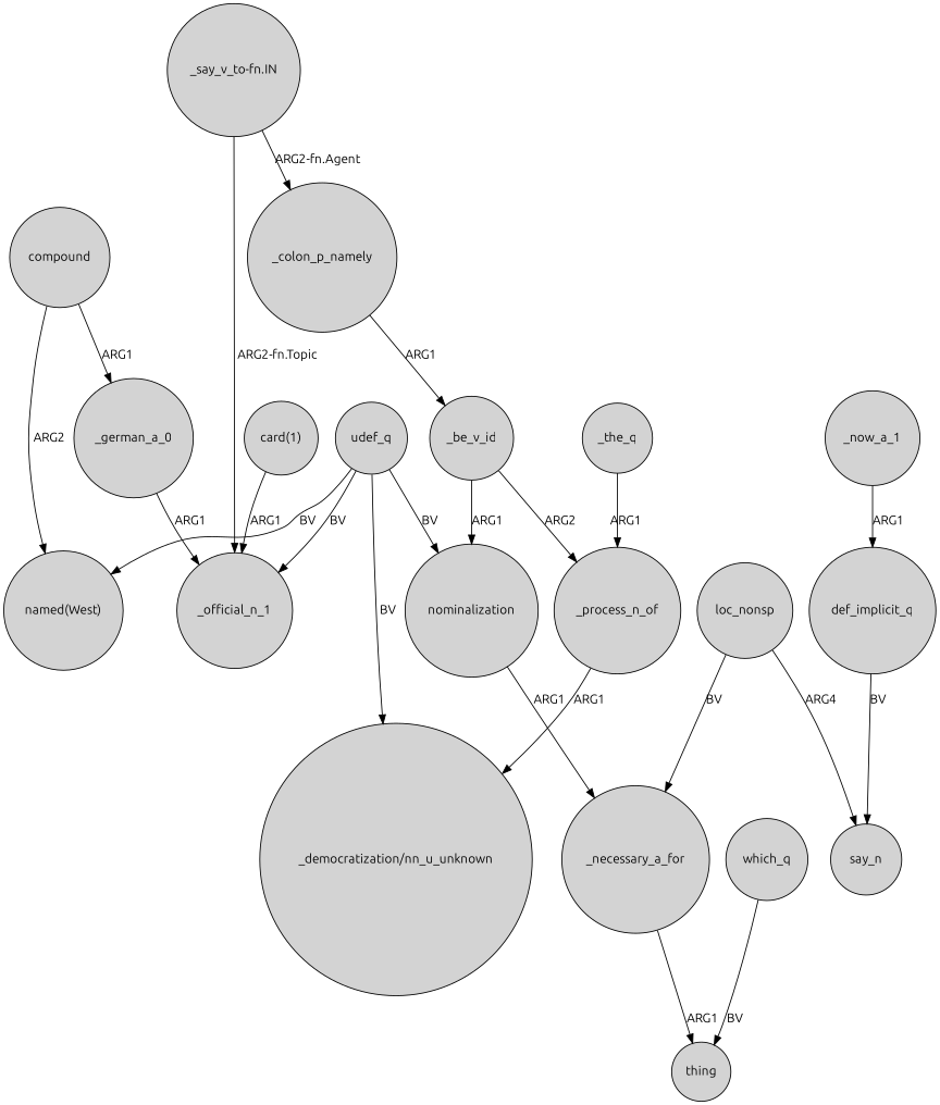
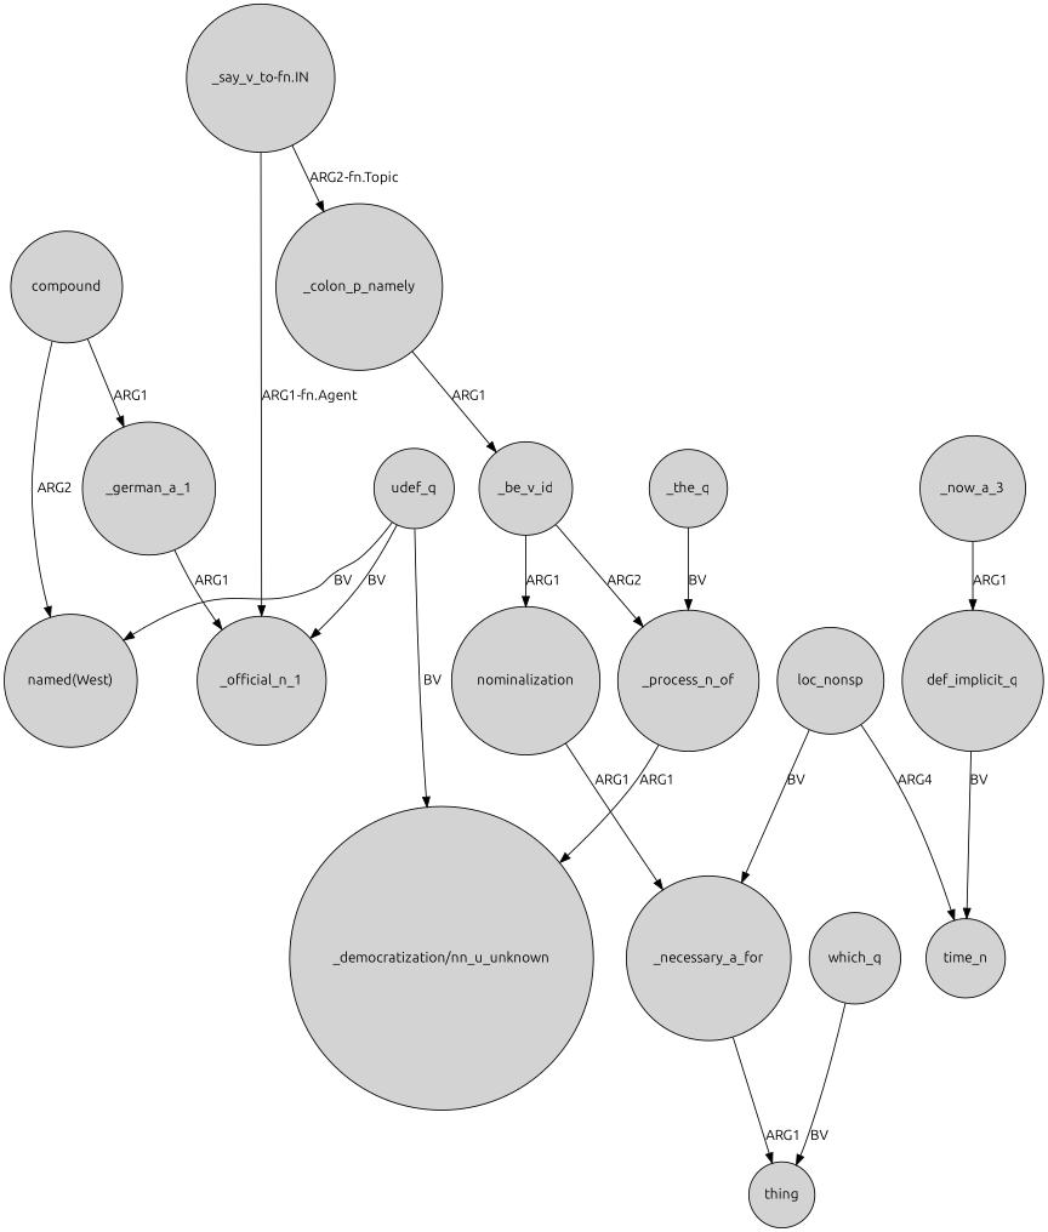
  digraph {
    fontname=Ubuntu
    node [fontname=Ubuntu shape=circle style=filled]
    edge [fontname=Ubuntu]
    compound
    "named(West)"
-   _german_a_1 [label=_german_a_0]
+   _german_a_1
    _official_n_1
    _process_n_of
    "_democratization/nn_u_unknown"
    _be_v_id
    nominalization
    _necessary_a_for
    thing
    "_say_v_to-fn.IN"
    _colon_p_namely
-   "card(1)"
    loc_nonsp
-   time_n [label=say_n]
+   time_n
    udef_q
-   _now_a_1
+   _now_a_1 [label=_now_a_3]
    def_implicit_q
    _the_q
    which_q
    compound -> "named(West)" [label=ARG2]
    compound -> _german_a_1 [label=ARG1]
    _german_a_1 -> _official_n_1 [label=ARG1]
    _process_n_of -> "_democratization/nn_u_unknown" [label=ARG1]
    _be_v_id -> _process_n_of [label=ARG2]
    _be_v_id -> nominalization [label=ARG1]
    nominalization -> _necessary_a_for [label=ARG1]
    _necessary_a_for -> thing [label=ARG1]
-   "_say_v_to-fn.IN" -> _official_n_1 [label="ARG2-fn.Topic"]
-   "_say_v_to-fn.IN" -> _colon_p_namely [label="ARG2-fn.Agent"]
+   "_say_v_to-fn.IN" -> _official_n_1 [label="ARG1-fn.Agent"]
+   "_say_v_to-fn.IN" -> _colon_p_namely [label="ARG2-fn.Topic"]
    _colon_p_namely -> _be_v_id [label=ARG1]
-   "card(1)" -> _official_n_1 [label=ARG1]
    loc_nonsp -> _necessary_a_for [label=BV]
    loc_nonsp -> time_n [label=ARG4]
    udef_q -> "named(West)" [label=BV]
    udef_q -> _official_n_1 [label=BV]
    udef_q -> "_democratization/nn_u_unknown" [label=BV]
-   udef_q -> nominalization [label=BV]
    _now_a_1 -> def_implicit_q [label=ARG1]
    def_implicit_q -> time_n [label=BV]
-   _the_q -> _process_n_of [label=ARG1]
+   _the_q -> _process_n_of [label=BV]
    which_q -> thing [label=BV]
  }
